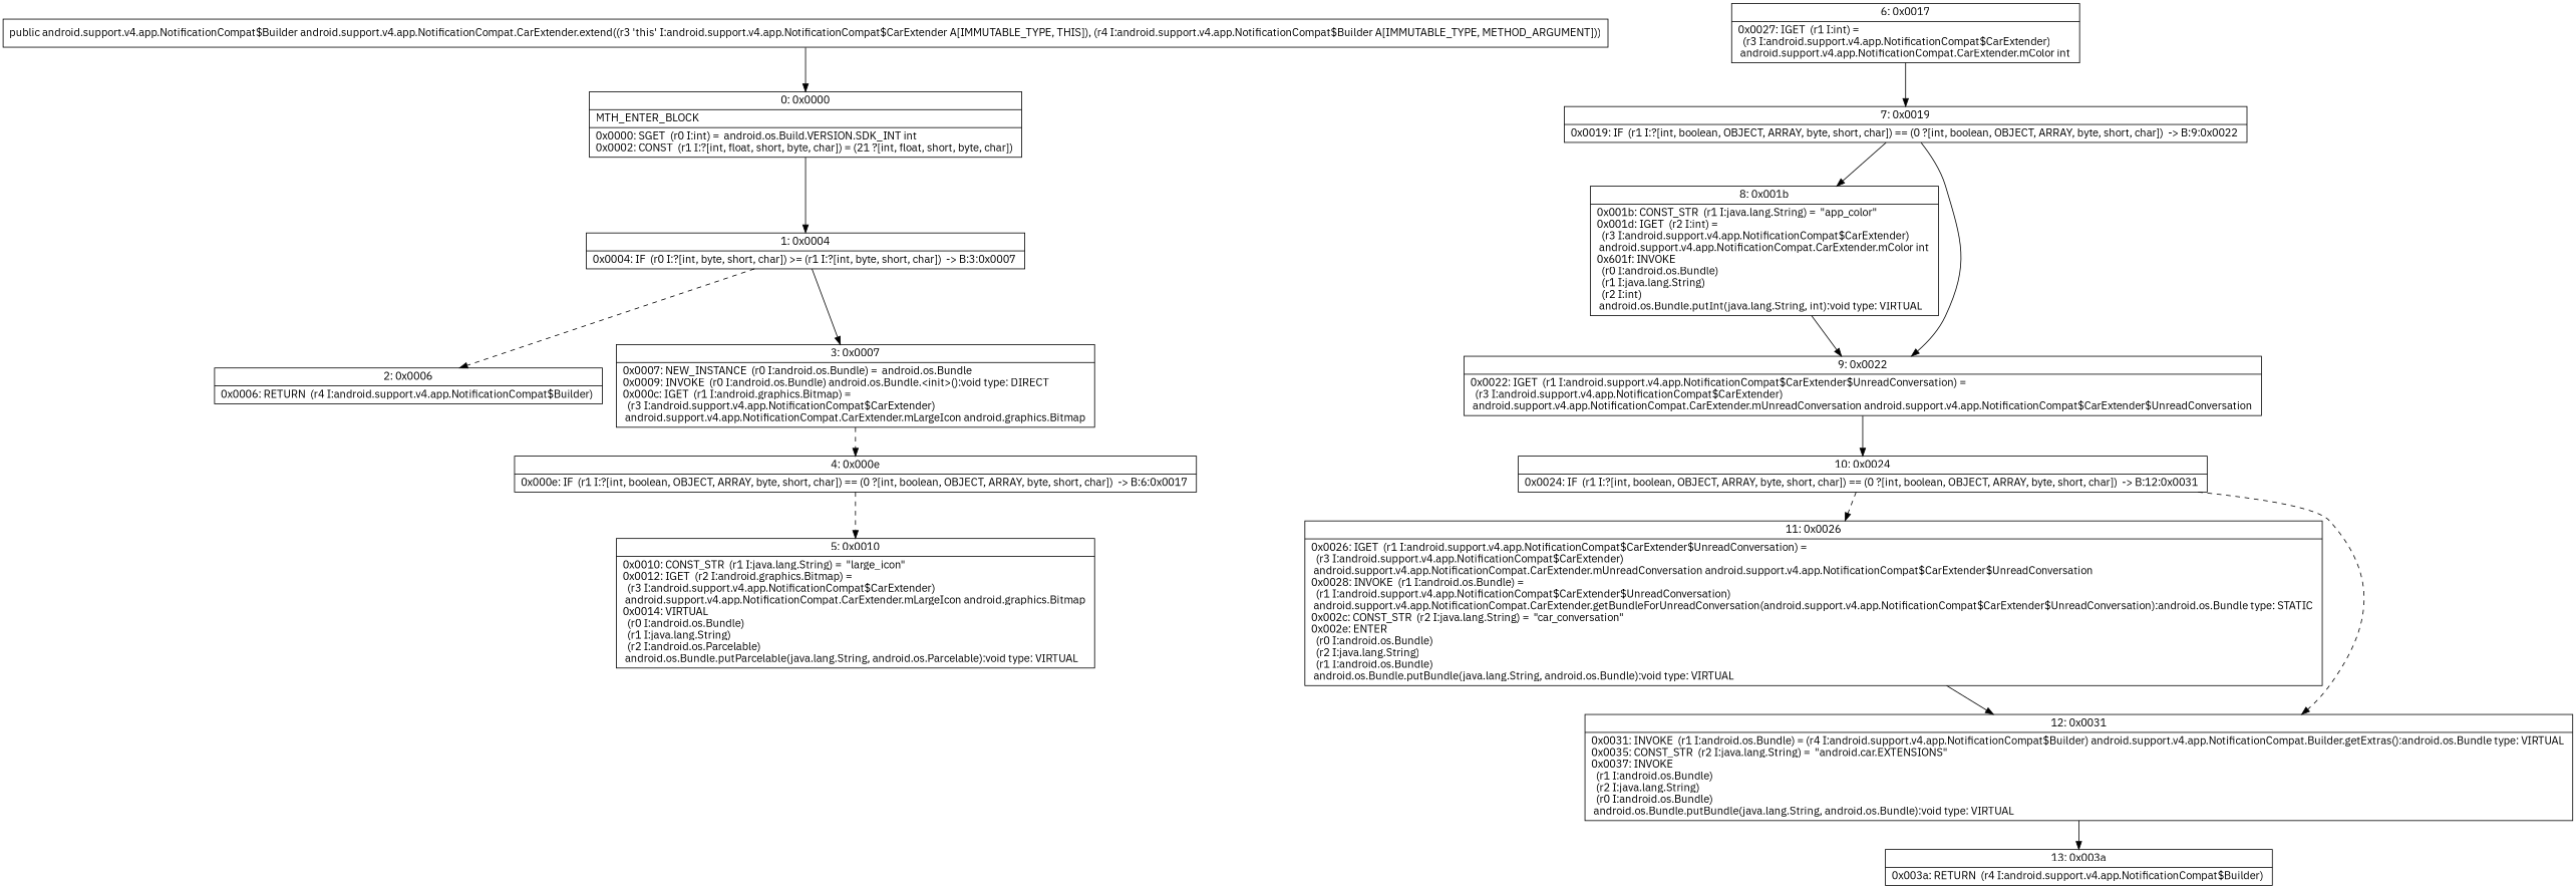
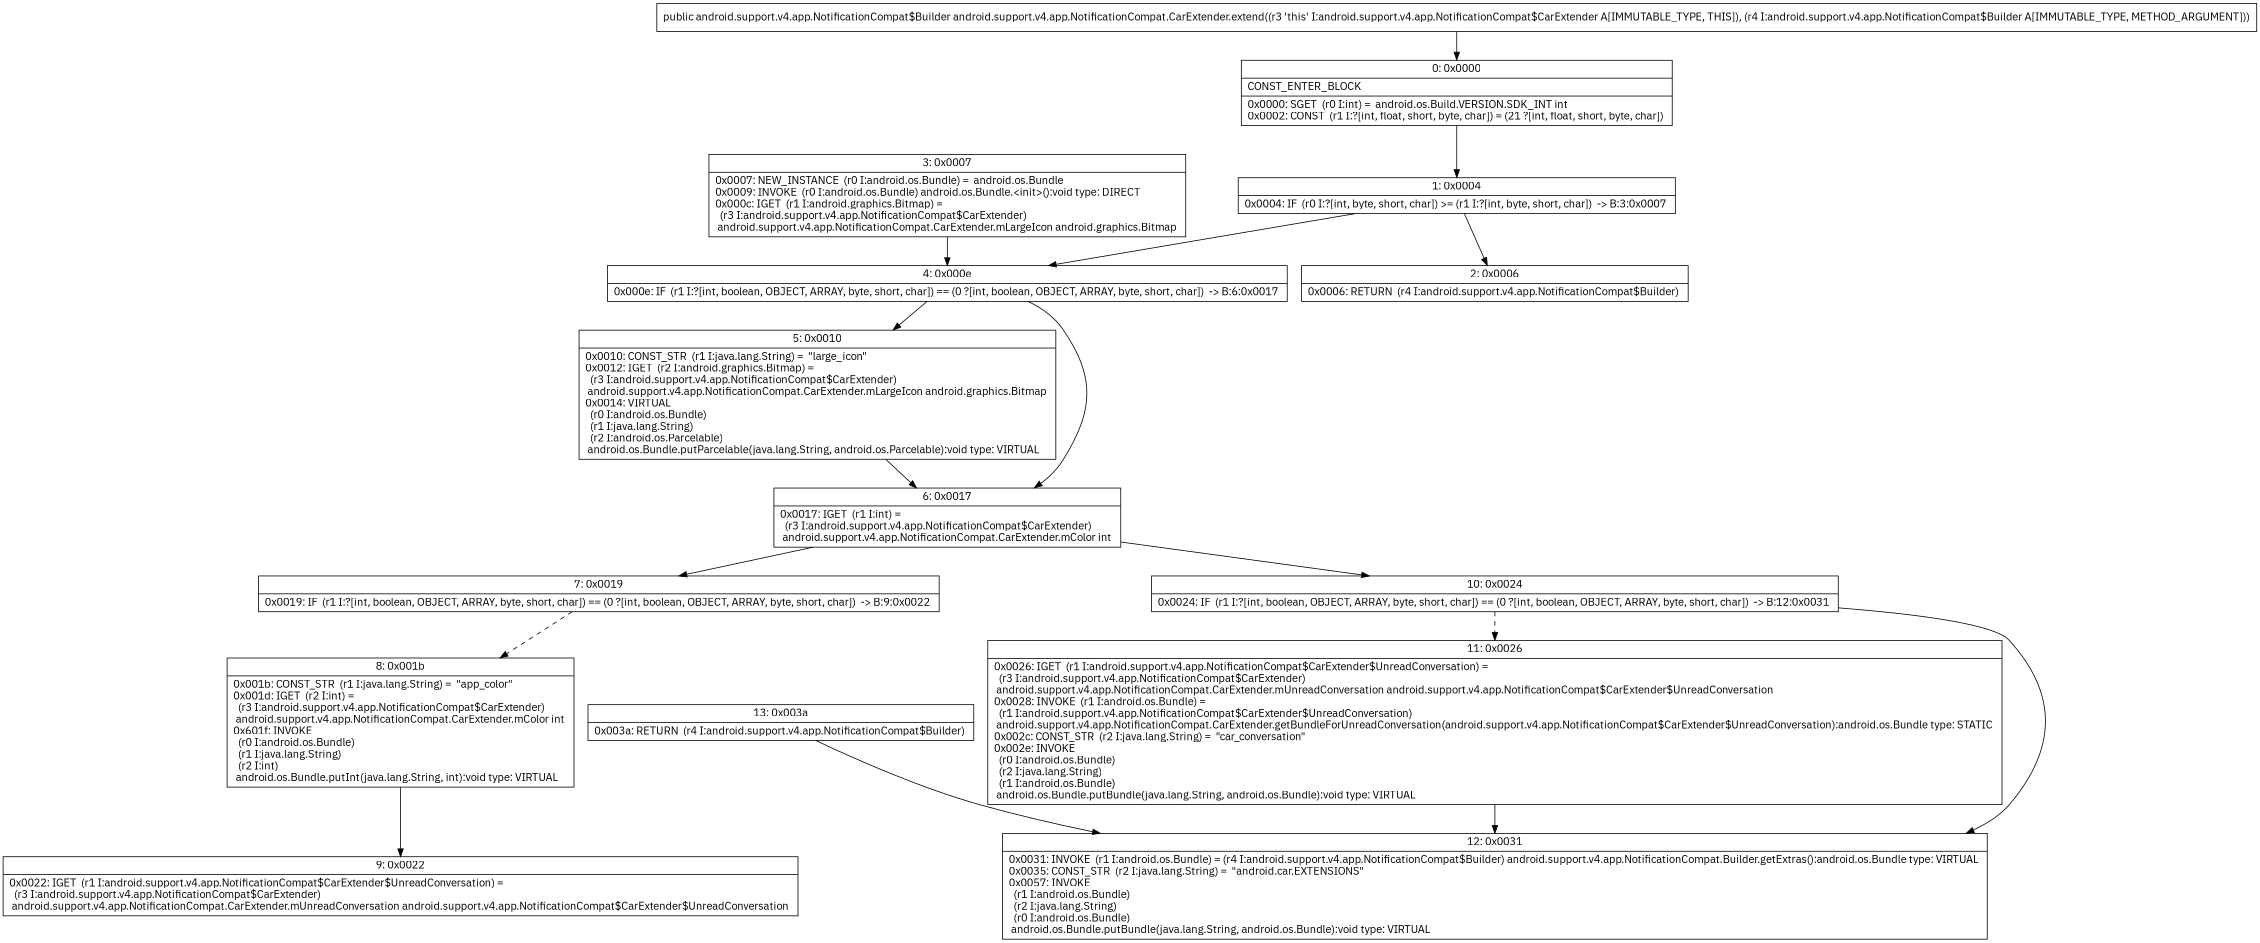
  digraph {
    fontname="IBM Plex Sans"
    node [fontname="IBM Plex Sans" shape=record]
    edge [fontname="IBM Plex Sans"]
-   n1 [label="{0\:\ 0x0000|MTH_ENTER_BLOCK\l|0x0000: SGET  (r0 I:int) =  android.os.Build.VERSION.SDK_INT int \l0x0002: CONST  (r1 I:?[int, float, short, byte, char]) = (21 ?[int, float, short, byte, char]) \l}"]
+   n1 [label="{0\:\ 0x0000|CONST_ENTER_BLOCK\l|0x0000: SGET  (r0 I:int) =  android.os.Build.VERSION.SDK_INT int \l0x0002: CONST  (r1 I:?[int, float, short, byte, char]) = (21 ?[int, float, short, byte, char]) \l}"]
    n2 [label="{1\:\ 0x0004|0x0004: IF  (r0 I:?[int, byte, short, char]) \>= (r1 I:?[int, byte, short, char])  \-\> B:3:0x0007 \l}"]
    n3 [label="{2\:\ 0x0006|0x0006: RETURN  (r4 I:android.support.v4.app.NotificationCompat$Builder) \l}"]
    n4 [label="{3\:\ 0x0007|0x0007: NEW_INSTANCE  (r0 I:android.os.Bundle) =  android.os.Bundle \l0x0009: INVOKE  (r0 I:android.os.Bundle) android.os.Bundle.\<init\>():void type: DIRECT \l0x000c: IGET  (r1 I:android.graphics.Bitmap) = \l  (r3 I:android.support.v4.app.NotificationCompat$CarExtender)\l android.support.v4.app.NotificationCompat.CarExtender.mLargeIcon android.graphics.Bitmap \l}"]
    n5 [label="{4\:\ 0x000e|0x000e: IF  (r1 I:?[int, boolean, OBJECT, ARRAY, byte, short, char]) == (0 ?[int, boolean, OBJECT, ARRAY, byte, short, char])  \-\> B:6:0x0017 \l}"]
    n6 [label="{5\:\ 0x0010|0x0010: CONST_STR  (r1 I:java.lang.String) =  \"large_icon\" \l0x0012: IGET  (r2 I:android.graphics.Bitmap) = \l  (r3 I:android.support.v4.app.NotificationCompat$CarExtender)\l android.support.v4.app.NotificationCompat.CarExtender.mLargeIcon android.graphics.Bitmap \l0x0014: VIRTUAL  \l  (r0 I:android.os.Bundle)\l  (r1 I:java.lang.String)\l  (r2 I:android.os.Parcelable)\l android.os.Bundle.putParcelable(java.lang.String, android.os.Parcelable):void type: VIRTUAL \l}"]
-   n7 [label="{6\:\ 0x0017|0x0027: IGET  (r1 I:int) = \l  (r3 I:android.support.v4.app.NotificationCompat$CarExtender)\l android.support.v4.app.NotificationCompat.CarExtender.mColor int \l}"]
+   n7 [label="{6\:\ 0x0017|0x0017: IGET  (r1 I:int) = \l  (r3 I:android.support.v4.app.NotificationCompat$CarExtender)\l android.support.v4.app.NotificationCompat.CarExtender.mColor int \l}"]
    n8 [label="{7\:\ 0x0019|0x0019: IF  (r1 I:?[int, boolean, OBJECT, ARRAY, byte, short, char]) == (0 ?[int, boolean, OBJECT, ARRAY, byte, short, char])  \-\> B:9:0x0022 \l}"]
    n9 [label="{8\:\ 0x001b|0x001b: CONST_STR  (r1 I:java.lang.String) =  \"app_color\" \l0x001d: IGET  (r2 I:int) = \l  (r3 I:android.support.v4.app.NotificationCompat$CarExtender)\l android.support.v4.app.NotificationCompat.CarExtender.mColor int \l0x601f: INVOKE  \l  (r0 I:android.os.Bundle)\l  (r1 I:java.lang.String)\l  (r2 I:int)\l android.os.Bundle.putInt(java.lang.String, int):void type: VIRTUAL \l}"]
    n10 [label="{9\:\ 0x0022|0x0022: IGET  (r1 I:android.support.v4.app.NotificationCompat$CarExtender$UnreadConversation) = \l  (r3 I:android.support.v4.app.NotificationCompat$CarExtender)\l android.support.v4.app.NotificationCompat.CarExtender.mUnreadConversation android.support.v4.app.NotificationCompat$CarExtender$UnreadConversation \l}"]
    n11 [label="{10\:\ 0x0024|0x0024: IF  (r1 I:?[int, boolean, OBJECT, ARRAY, byte, short, char]) == (0 ?[int, boolean, OBJECT, ARRAY, byte, short, char])  \-\> B:12:0x0031 \l}"]
-   n12 [label="{11\:\ 0x0026|0x0026: IGET  (r1 I:android.support.v4.app.NotificationCompat$CarExtender$UnreadConversation) = \l  (r3 I:android.support.v4.app.NotificationCompat$CarExtender)\l android.support.v4.app.NotificationCompat.CarExtender.mUnreadConversation android.support.v4.app.NotificationCompat$CarExtender$UnreadConversation \l0x0028: INVOKE  (r1 I:android.os.Bundle) = \l  (r1 I:android.support.v4.app.NotificationCompat$CarExtender$UnreadConversation)\l android.support.v4.app.NotificationCompat.CarExtender.getBundleForUnreadConversation(android.support.v4.app.NotificationCompat$CarExtender$UnreadConversation):android.os.Bundle type: STATIC \l0x002c: CONST_STR  (r2 I:java.lang.String) =  \"car_conversation\" \l0x002e: ENTER  \l  (r0 I:android.os.Bundle)\l  (r2 I:java.lang.String)\l  (r1 I:android.os.Bundle)\l android.os.Bundle.putBundle(java.lang.String, android.os.Bundle):void type: VIRTUAL \l}"]
-   n13 [label="{12\:\ 0x0031|0x0031: INVOKE  (r1 I:android.os.Bundle) = (r4 I:android.support.v4.app.NotificationCompat$Builder) android.support.v4.app.NotificationCompat.Builder.getExtras():android.os.Bundle type: VIRTUAL \l0x0035: CONST_STR  (r2 I:java.lang.String) =  \"android.car.EXTENSIONS\" \l0x0037: INVOKE  \l  (r1 I:android.os.Bundle)\l  (r2 I:java.lang.String)\l  (r0 I:android.os.Bundle)\l android.os.Bundle.putBundle(java.lang.String, android.os.Bundle):void type: VIRTUAL \l}"]
+   n12 [label="{11\:\ 0x0026|0x0026: IGET  (r1 I:android.support.v4.app.NotificationCompat$CarExtender$UnreadConversation) = \l  (r3 I:android.support.v4.app.NotificationCompat$CarExtender)\l android.support.v4.app.NotificationCompat.CarExtender.mUnreadConversation android.support.v4.app.NotificationCompat$CarExtender$UnreadConversation \l0x0028: INVOKE  (r1 I:android.os.Bundle) = \l  (r1 I:android.support.v4.app.NotificationCompat$CarExtender$UnreadConversation)\l android.support.v4.app.NotificationCompat.CarExtender.getBundleForUnreadConversation(android.support.v4.app.NotificationCompat$CarExtender$UnreadConversation):android.os.Bundle type: STATIC \l0x002c: CONST_STR  (r2 I:java.lang.String) =  \"car_conversation\" \l0x002e: INVOKE  \l  (r0 I:android.os.Bundle)\l  (r2 I:java.lang.String)\l  (r1 I:android.os.Bundle)\l android.os.Bundle.putBundle(java.lang.String, android.os.Bundle):void type: VIRTUAL \l}"]
+   n13 [label="{12\:\ 0x0031|0x0031: INVOKE  (r1 I:android.os.Bundle) = (r4 I:android.support.v4.app.NotificationCompat$Builder) android.support.v4.app.NotificationCompat.Builder.getExtras():android.os.Bundle type: VIRTUAL \l0x0035: CONST_STR  (r2 I:java.lang.String) =  \"android.car.EXTENSIONS\" \l0x0057: INVOKE  \l  (r1 I:android.os.Bundle)\l  (r2 I:java.lang.String)\l  (r0 I:android.os.Bundle)\l android.os.Bundle.putBundle(java.lang.String, android.os.Bundle):void type: VIRTUAL \l}"]
    n14 [label="{13\:\ 0x003a|0x003a: RETURN  (r4 I:android.support.v4.app.NotificationCompat$Builder) \l}"]
    n15 [label="{public android.support.v4.app.NotificationCompat$Builder android.support.v4.app.NotificationCompat.CarExtender.extend((r3 'this' I:android.support.v4.app.NotificationCompat$CarExtender A[IMMUTABLE_TYPE, THIS]), (r4 I:android.support.v4.app.NotificationCompat$Builder A[IMMUTABLE_TYPE, METHOD_ARGUMENT])) }"]
    n1 -> n2
-   n2 -> n3 [style=dashed]
-   n2 -> n4
-   n4 -> n5 [style=dashed]
-   n5 -> n6 [style=dashed]
+   n2 -> n3 [style=solid]
+   n2 -> n5
+   n4 -> n5
+   n5 -> n6 [style=solid]
+   n5 -> n7
+   n6 -> n7
    n7 -> n8
-   n8 -> n9 [style=solid]
-   n8 -> n10
+   n8 -> n9 [style=dashed]
    n9 -> n10
-   n10 -> n11
+   n7 -> n11
    n11 -> n12 [style=dashed]
-   n11 -> n13 [style=dashed]
+   n11 -> n13
    n12 -> n13
-   n13 -> n14
+   n14 -> n13
    n15 -> n1
  }
